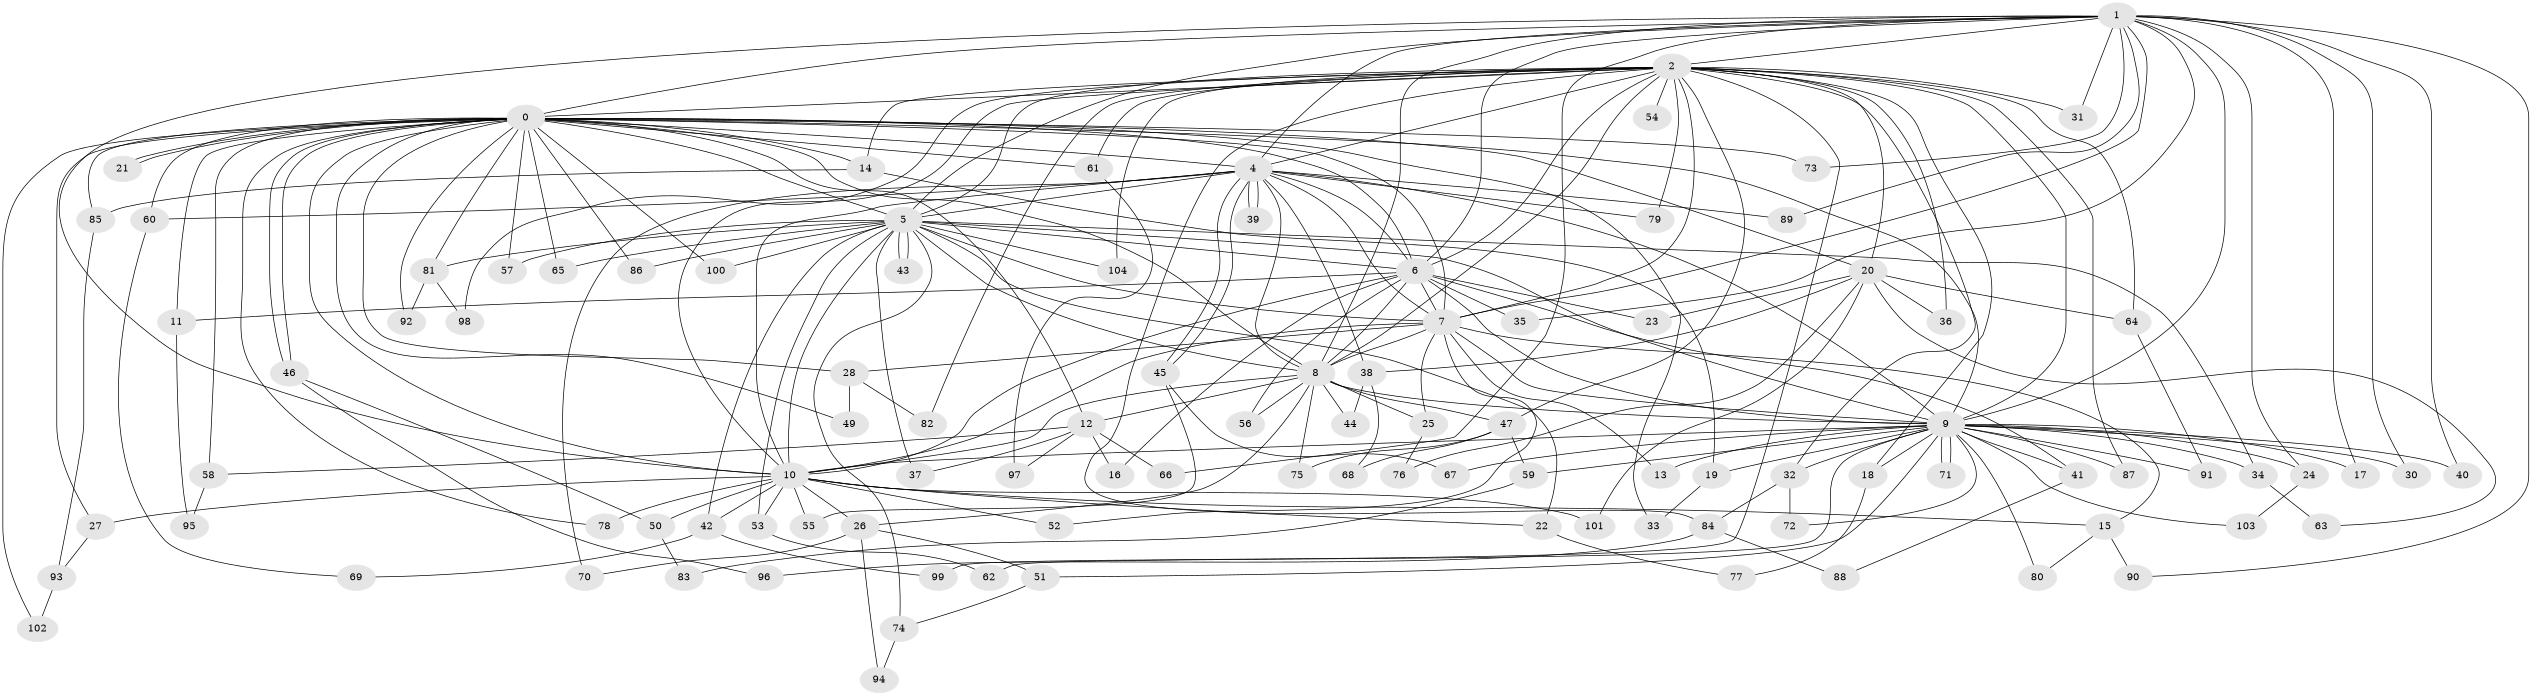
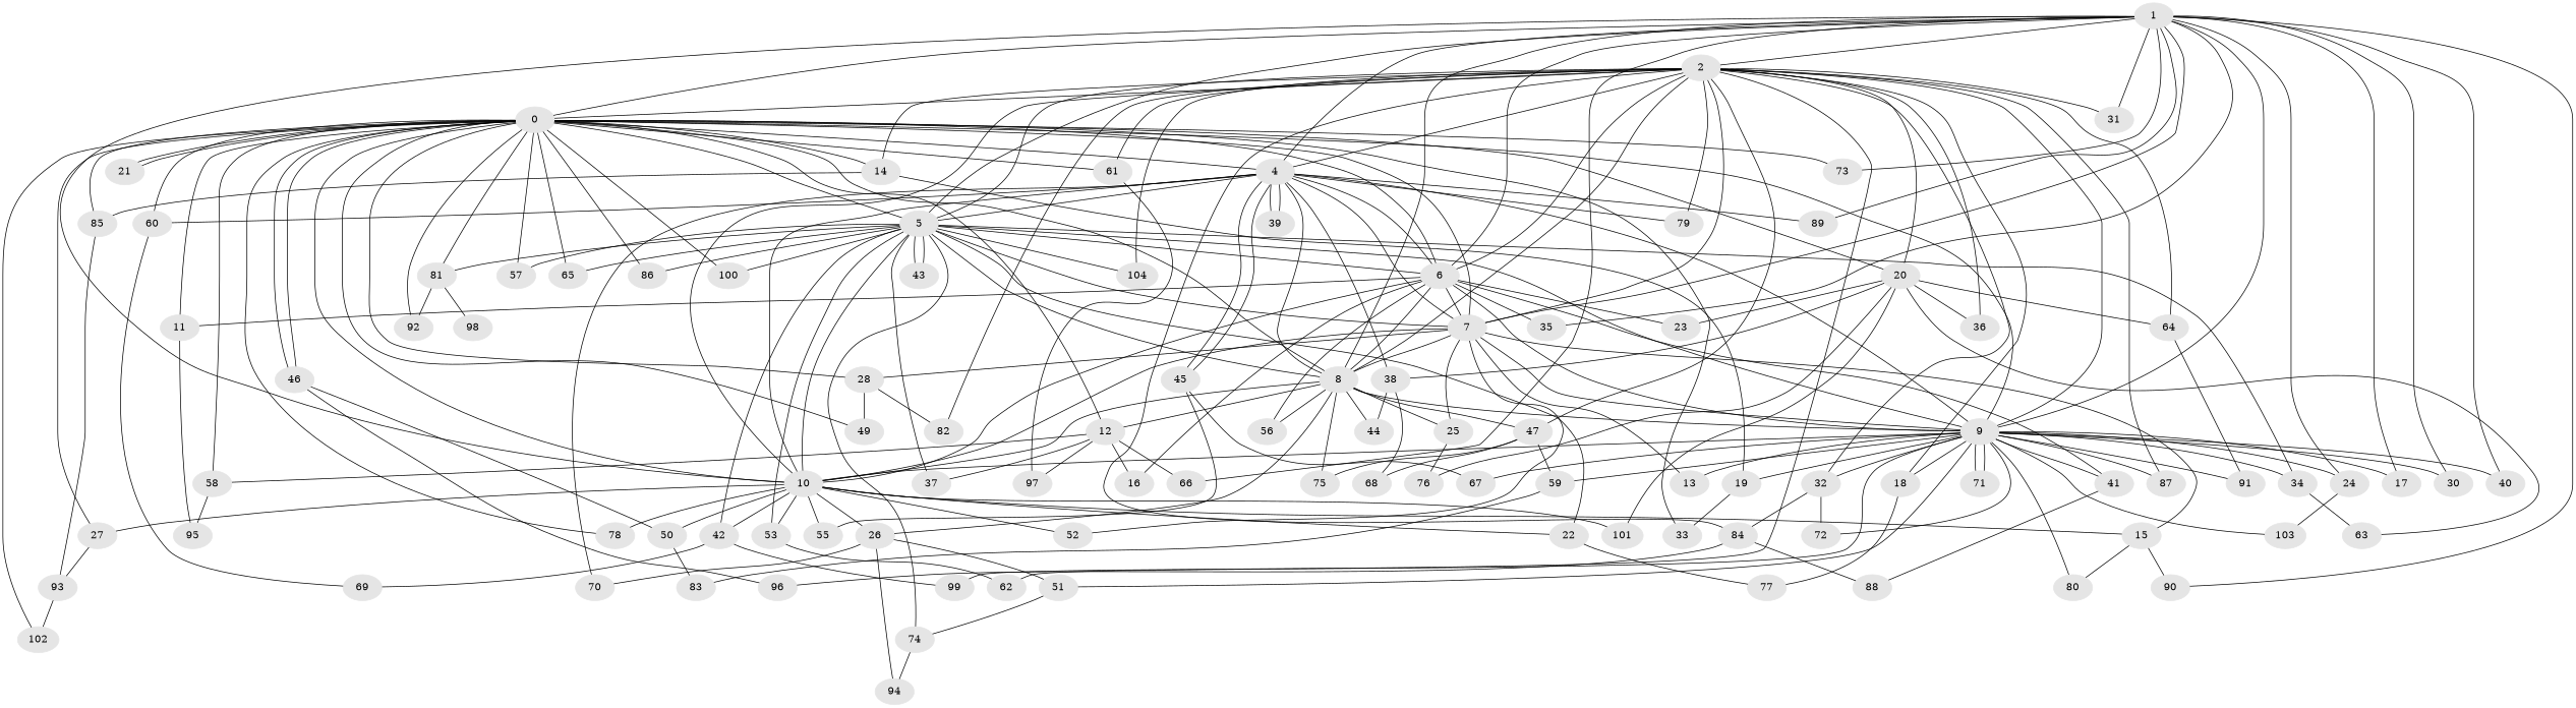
  graph {
    node [color=gray90 style=filled]
    1
    2
    n3 [label=0]
    4
    5
    6
    7
    8
    9
    10
    17
    24
    30
    31
    35
    40
    66
    73
    89
    90
    14
    18
    20
    32
    36
    47
-   54
    61
    64
    79
    82
    84
    87
    98
    99
    104
    11
    12
    21
    27
    28
    33
    46
    49
    57
    58
    60
    65
    78
    81
    85
    86
    92
    100
    102
    38
    39
    45
    70
    22
    34
    37
    42
    43
    53
    74
    16
    23
    41
    56
    13
    15
    25
    52
    26
    44
    75
    19
    51
    59
    62
    67
    71
    72
    80
    91
    103
    50
    55
    101
    77
    63
    76
    68
    97
    88
    96
    95
    93
    69
    94
    83
    1 -- 2
    1 -- n3
    1 -- 4
    1 -- 5
    1 -- 6
    1 -- 7
    1 -- 8
    1 -- 9
    1 -- 10
    1 -- 17
    1 -- 24
    1 -- 30
    1 -- 31
    1 -- 35
    1 -- 40
    1 -- 66
    1 -- 73
    1 -- 89
    1 -- 90
    2 -- n3
    2 -- 4
    2 -- 5
    2 -- 6
    2 -- 7
    2 -- 8
    2 -- 9
    2 -- 10
    2 -- 31
    2 -- 14
    2 -- 18
    2 -- 20
    2 -- 32
    2 -- 36
    2 -- 47
-   2 -- 54
    2 -- 61
    2 -- 64
    2 -- 79
    2 -- 82
    2 -- 84
    2 -- 87
-   2 -- 98
    2 -- 99
    2 -- 104
    n3 -- 4
    n3 -- 5
    n3 -- 6
    n3 -- 7
    n3 -- 8
    n3 -- 9
    n3 -- 10
    n3 -- 73
    n3 -- 14
    n3 -- 20
    n3 -- 61
    n3 -- 11
    n3 -- 12
    n3 -- 21
    n3 -- 21
    n3 -- 27
    n3 -- 28
    n3 -- 33
    n3 -- 46
    n3 -- 46
    n3 -- 49
    n3 -- 57
    n3 -- 58
    n3 -- 60
    n3 -- 65
    n3 -- 78
    n3 -- 81
    n3 -- 85
    n3 -- 86
    n3 -- 92
    n3 -- 100
    n3 -- 102
    4 -- 5
    4 -- 6
    4 -- 7
    4 -- 8
    4 -- 9
    4 -- 10
    4 -- 89
    4 -- 79
    4 -- 60
    4 -- 38
    4 -- 39
    4 -- 39
    4 -- 45
    4 -- 45
    4 -- 70
    5 -- 6
    5 -- 7
    5 -- 8
    5 -- 9
    5 -- 10
    5 -- 104
    5 -- 57
    5 -- 65
    5 -- 81
    5 -- 86
    5 -- 100
    5 -- 22
    5 -- 34
    5 -- 37
    5 -- 42
    5 -- 43
    5 -- 43
    5 -- 53
    5 -- 74
    6 -- 7
    6 -- 8
    6 -- 9
    6 -- 10
    6 -- 35
    6 -- 11
    6 -- 16
    6 -- 23
    6 -- 41
    6 -- 56
    7 -- 8
    7 -- 9
    7 -- 10
    7 -- 28
    7 -- 13
    7 -- 15
    7 -- 25
    7 -- 52
    8 -- 9
    8 -- 10
    8 -- 47
    8 -- 12
    8 -- 56
    8 -- 25
    8 -- 26
    8 -- 44
    8 -- 75
    9 -- 10
    9 -- 17
    9 -- 24
    9 -- 30
    9 -- 40
    9 -- 18
    9 -- 32
    9 -- 87
    9 -- 34
    9 -- 41
    9 -- 13
    9 -- 19
    9 -- 51
    9 -- 59
    9 -- 62
    9 -- 67
    9 -- 71
    9 -- 71
    9 -- 72
    9 -- 80
    9 -- 91
    9 -- 103
    10 -- 27
    10 -- 78
    10 -- 22
    10 -- 42
    10 -- 53
    10 -- 15
    10 -- 52
    10 -- 26
    10 -- 50
    10 -- 55
    10 -- 101
    24 -- 103
    14 -- 85
    14 -- 19
    18 -- 77
    20 -- 36
    20 -- 64
    20 -- 38
    20 -- 23
    20 -- 101
    20 -- 63
    20 -- 76
    32 -- 84
    32 -- 72
    47 -- 75
    47 -- 59
    47 -- 68
    61 -- 97
    64 -- 91
    84 -- 88
    84 -- 96
    11 -- 95
    12 -- 66
    12 -- 58
    12 -- 37
    12 -- 16
    12 -- 97
    27 -- 93
    28 -- 82
    28 -- 49
    46 -- 50
    46 -- 96
    58 -- 95
    60 -- 69
    81 -- 98
    81 -- 92
    85 -- 93
    38 -- 44
    38 -- 68
    45 -- 67
    45 -- 55
    22 -- 77
    34 -- 63
    42 -- 99
    42 -- 69
    53 -- 62
    74 -- 94
    41 -- 88
    15 -- 90
    15 -- 80
    25 -- 76
    26 -- 70
    26 -- 51
    26 -- 94
    19 -- 33
    51 -- 74
    59 -- 83
    50 -- 83
    93 -- 102
  }
